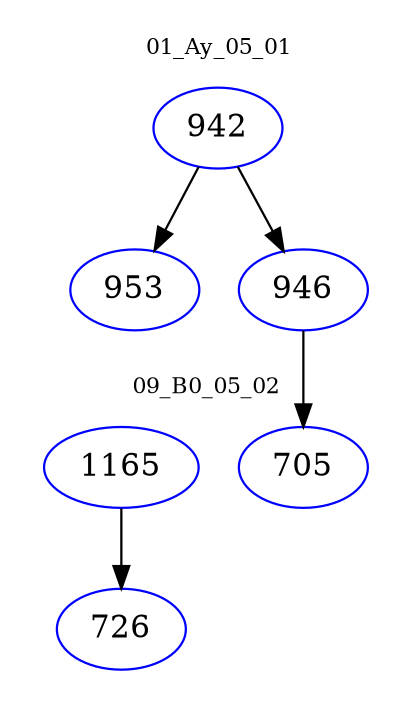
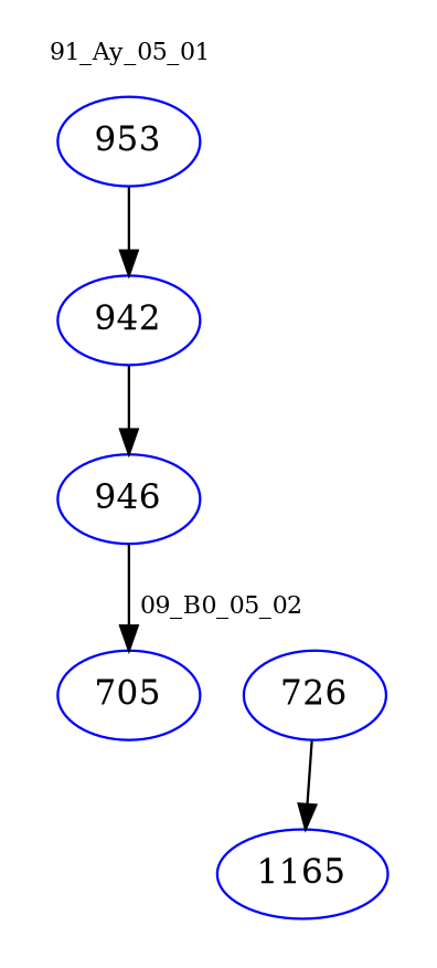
  digraph {
    node [color=blue]
    edge [color=black]
    n1 [label=942]
    n2 [label=953]
    n3 [label=946]
    n4 [label=726]
    n5 [label=705]
    n6 [label=1165]
    subgraph cluster_1 {
      color=white
      fontsize=10
-     label="01_Ay_05_01"
+     label="91_Ay_05_01"
      n1
      n2
      n3
    }
    subgraph cluster_2 {
      color=white
      fontsize=10
      label="09_B0_05_02"
      n4
      n5
      n6
    }
-   n1 -> n2
+   n2 -> n1
    n1 -> n3
    n3 -> n5
-   n6 -> n4
+   n4 -> n6
  }
